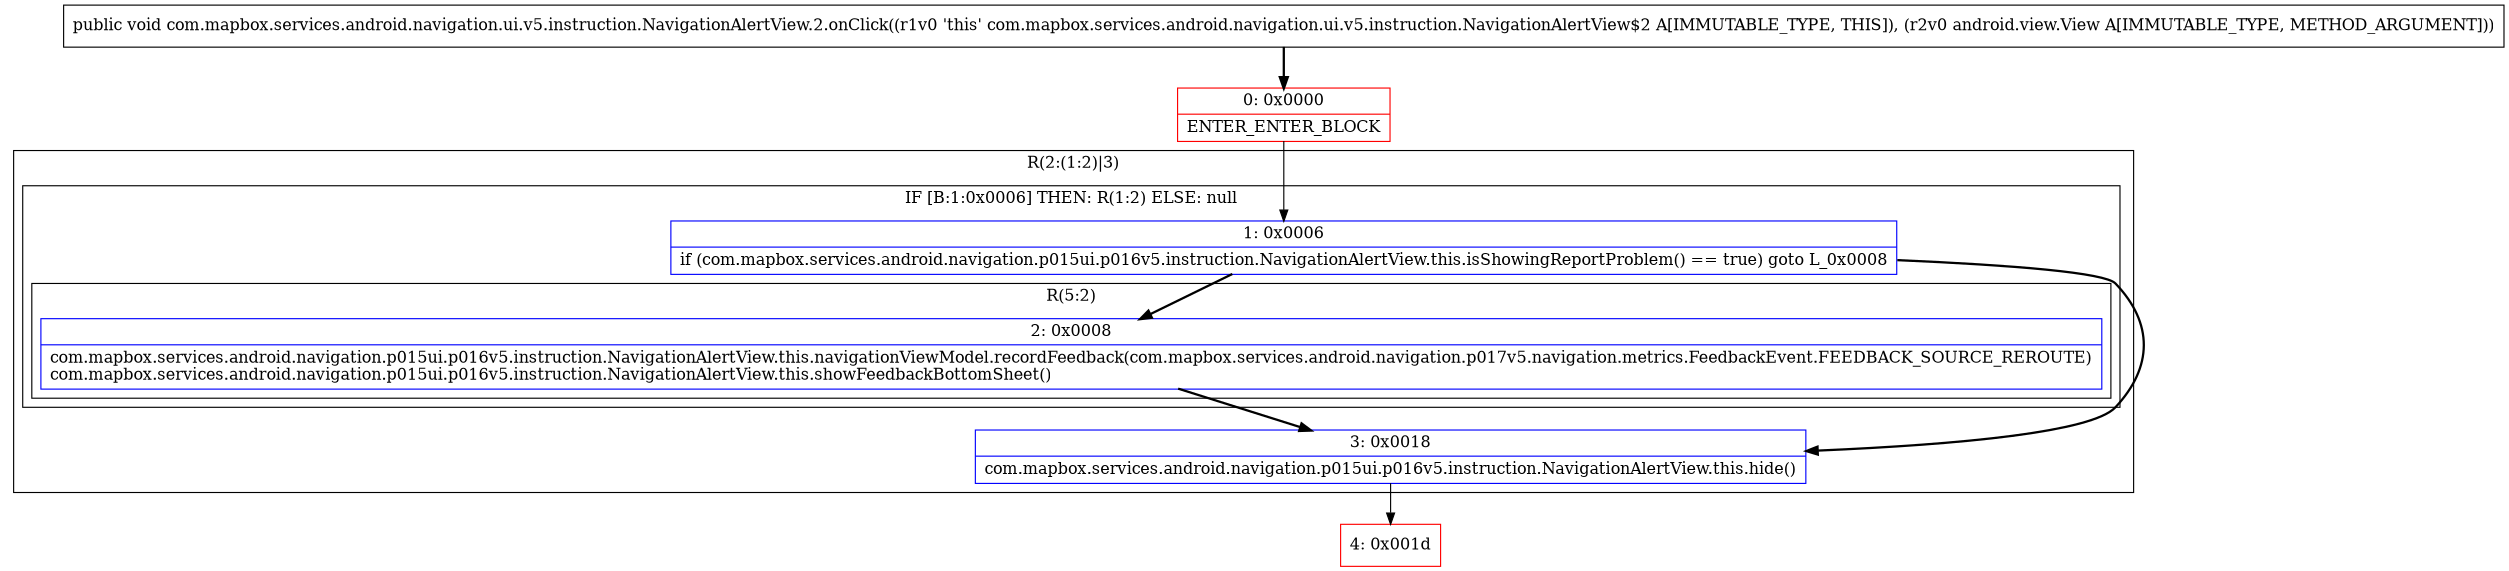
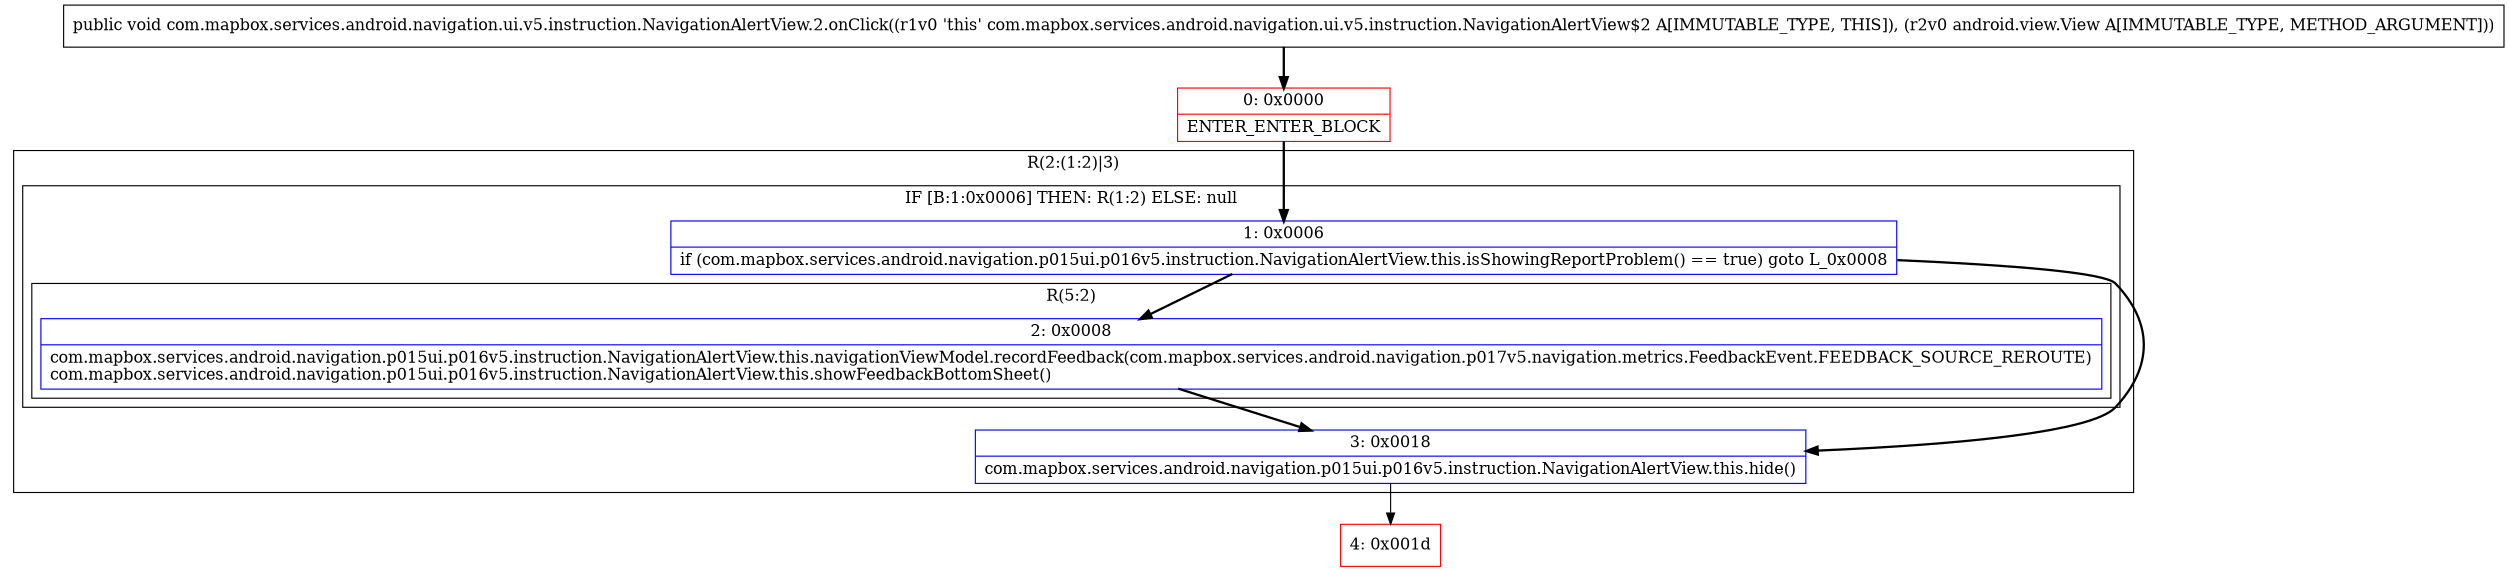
  digraph {
    node [color=blue shape=record]
    edge [style=bold]
    n1 [label="{2\:\ 0x0008|com.mapbox.services.android.navigation.p015ui.p016v5.instruction.NavigationAlertView.this.navigationViewModel.recordFeedback(com.mapbox.services.android.navigation.p017v5.navigation.metrics.FeedbackEvent.FEEDBACK_SOURCE_REROUTE)\lcom.mapbox.services.android.navigation.p015ui.p016v5.instruction.NavigationAlertView.this.showFeedbackBottomSheet()\l}"]
    n2 [label="{1\:\ 0x0006|if (com.mapbox.services.android.navigation.p015ui.p016v5.instruction.NavigationAlertView.this.isShowingReportProblem() == true) goto L_0x0008\l}"]
    n3 [label="{3\:\ 0x0018|com.mapbox.services.android.navigation.p015ui.p016v5.instruction.NavigationAlertView.this.hide()\l}"]
    n4 [color=red label="{4\:\ 0x001d}"]
    n5 [color=red label="{0\:\ 0x0000|ENTER_ENTER_BLOCK\l}"]
    n6 [label="{public void com.mapbox.services.android.navigation.ui.v5.instruction.NavigationAlertView.2.onClick((r1v0 'this' com.mapbox.services.android.navigation.ui.v5.instruction.NavigationAlertView$2 A[IMMUTABLE_TYPE, THIS]), (r2v0 android.view.View A[IMMUTABLE_TYPE, METHOD_ARGUMENT])) }" color=""]
    subgraph cluster_1 {
      label="R(2:(1:2)|3)"
      n3
      subgraph cluster_2 {
        label="IF [B:1:0x0006] THEN: R(1:2) ELSE: null"
        n2
        subgraph cluster_3 {
          label="R(5:2)"
          n1
        }
      }
    }
    n1 -> n3
    n2 -> n1
    n2 -> n3
    n3 -> n4 [style=solid]
-   n5 -> n2 [style=solid]
+   n5 -> n2
    n6 -> n5
  }
